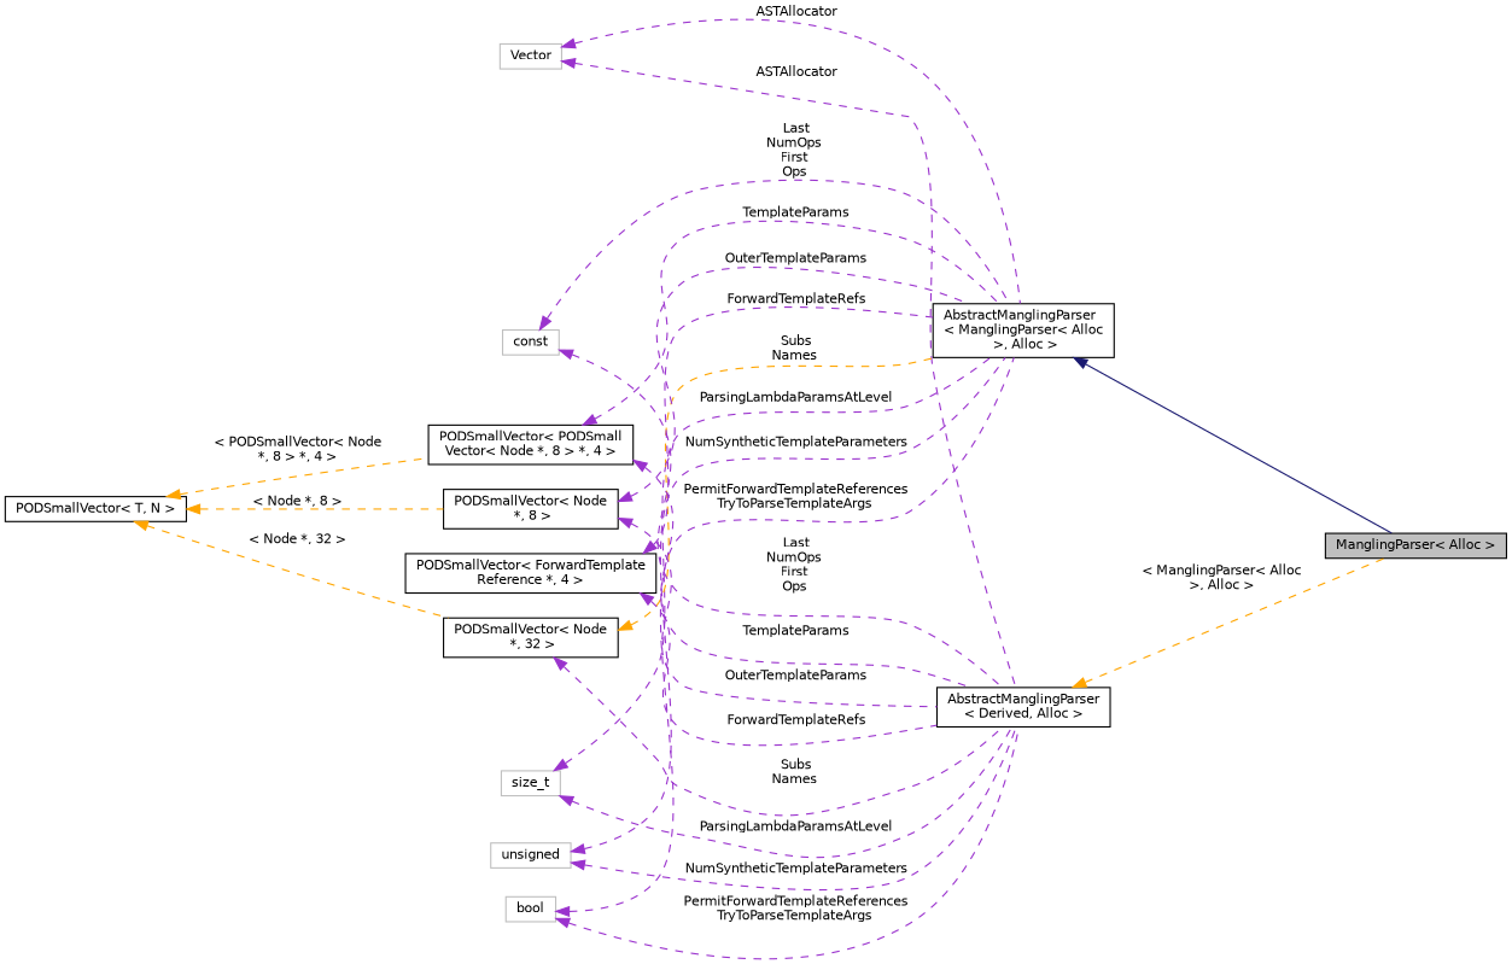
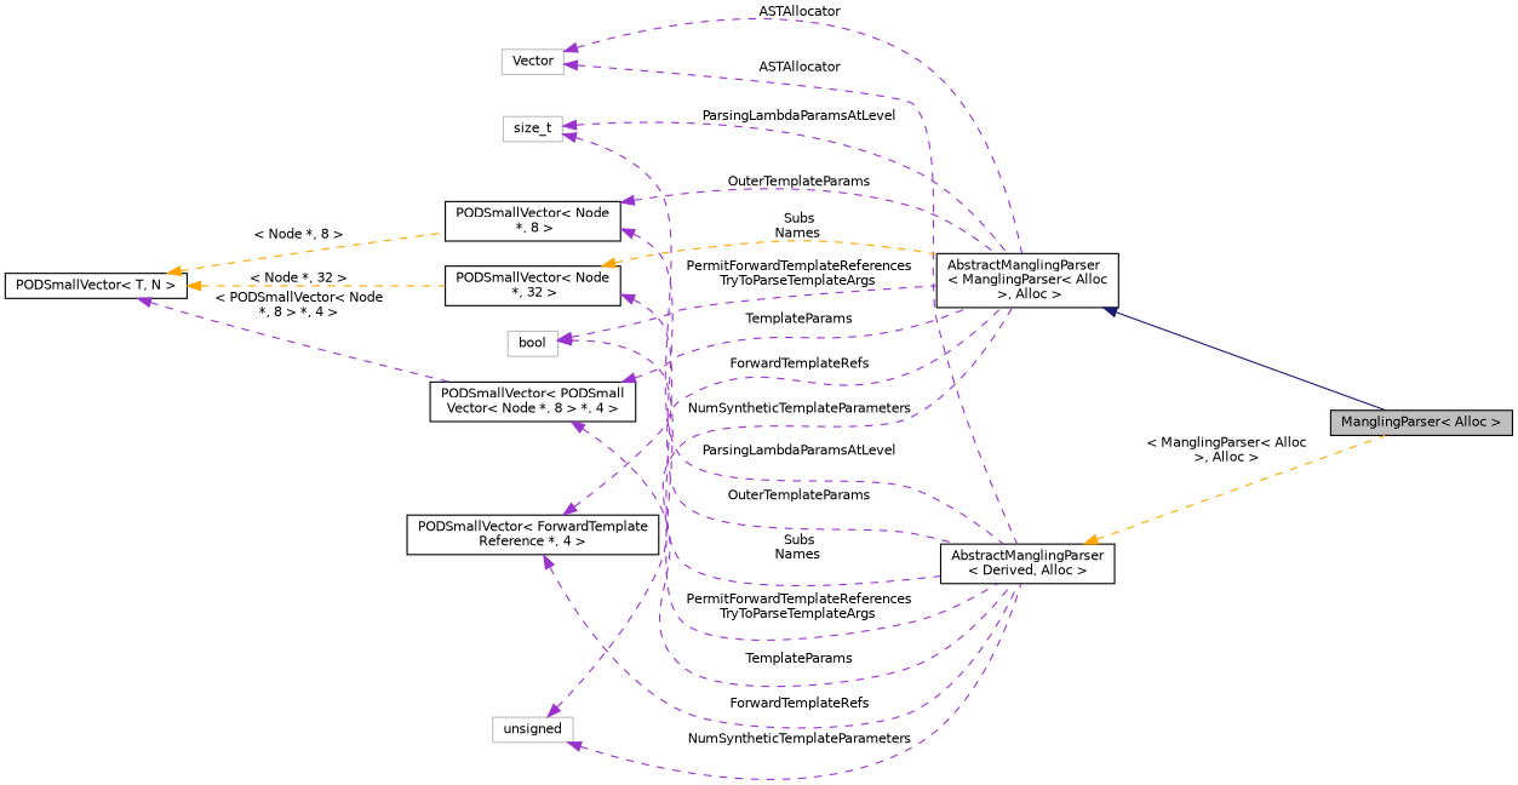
  digraph {
    rankdir=LR
    node [color=black fontname=Helvetica fontsize=10 shape=record]
    edge [color=darkorchid3 dir=back fontname=Helvetica fontsize=10 labelfontname=Helvetica labelfontsize=10 style=dashed]
    n1 [fillcolor=grey75 fontcolor=black height=0.2 label="ManglingParser\< Alloc \>" style=filled width=0.4]
    n2 [height=0.2 label="AbstractManglingParser\l\< ManglingParser\< Alloc\l \>, Alloc \>" width=0.4]
    n3 [color=grey75 height=0.2 label=Vector width=0.4]
    n4 [height=0.2 label="AbstractManglingParser\l\< Derived, Alloc \>" width=0.4]
    n5 [color=grey75 height=0.2 label=size_t width=0.4]
    n6 [color=grey75 height=0.2 label=bool width=0.4]
    n7 [height=0.2 label="PODSmallVector\< Node\l *, 32 \>" width=0.4]
    n8 [height=0.2 label="PODSmallVector\< T, N \>" width=0.4]
    n9 [height=0.2 label="PODSmallVector\< Node\l *, 8 \>" width=0.4]
    n10 [height=0.2 label="PODSmallVector\< PODSmall\lVector\< Node *, 8 \> *, 4 \>" width=0.4]
    n11 [height=0.2 label="PODSmallVector\< ForwardTemplate\lReference *, 4 \>" width=0.4]
    n12 [color=grey75 height=0.2 label=unsigned width=0.4]
-   n13 [color=grey75 height=0.2 label=const width=0.4]
    n2 -> n1 [color=midnightblue style=solid]
    n3 -> n2 [label=" ASTAllocator"]
    n3 -> n4 [label=" ASTAllocator"]
    n4 -> n1 [color=orange label=" \< ManglingParser\< Alloc\l \>, Alloc \>"]
    n5 -> n2 [label=" ParsingLambdaParamsAtLevel"]
    n5 -> n4 [label=" ParsingLambdaParamsAtLevel"]
    n6 -> n2 [label=" PermitForwardTemplateReferences\nTryToParseTemplateArgs"]
    n6 -> n4 [label=" PermitForwardTemplateReferences\nTryToParseTemplateArgs"]
    n7 -> n2 [color=orange label=" Subs\nNames"]
    n7 -> n4 [label=" Subs\nNames"]
    n8 -> n7 [color=orange label=" \< Node *, 32 \>"]
    n8 -> n9 [color=orange label=" \< Node *, 8 \>"]
-   n8 -> n10 [color=orange label=" \< PODSmallVector\< Node\l *, 8 \> *, 4 \>"]
+   n8 -> n10 [label=" \< PODSmallVector\< Node\l *, 8 \> *, 4 \>"]
    n9 -> n2 [label=" OuterTemplateParams"]
    n9 -> n4 [label=" OuterTemplateParams"]
    n10 -> n2 [label=" TemplateParams"]
    n10 -> n4 [label=" TemplateParams"]
    n11 -> n2 [label=" ForwardTemplateRefs"]
    n11 -> n4 [label=" ForwardTemplateRefs"]
    n12 -> n2 [label=" NumSyntheticTemplateParameters"]
    n12 -> n4 [label=" NumSyntheticTemplateParameters"]
-   n13 -> n2 [label=" Last\nNumOps\nFirst\nOps"]
-   n13 -> n4 [label=" Last\nNumOps\nFirst\nOps"]
  }
